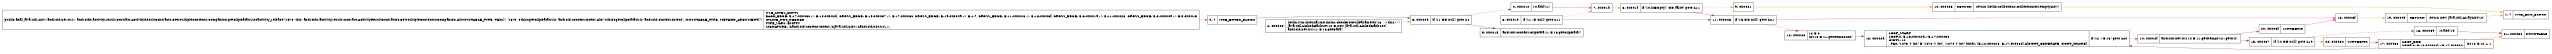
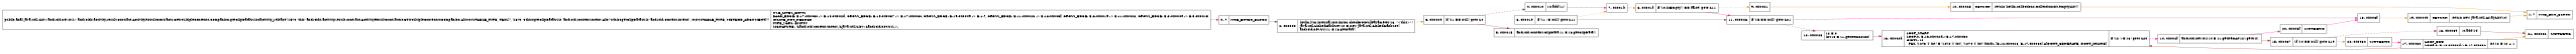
  digraph {
    rankdir=LR
    node [shape=record]
    edge [color=brown]
    n1 [label="{0\:\ ?|MTH_ENTER_BLOCK\l}"]
    n2 [label="{2\:\ 0x0000|kotlin.jvm.internal.Intrinsics.checkNotNullParameter(r6, \"\<this\>\")\ljava.util.LinkedHashSet r0 = new java.util.LinkedHashSet()\landroid.net.Uri r1 = r6.getData()\l}"]
    n3 [label="{3\:\ 0x000e|if (r1 == null) goto L4\l}"]
    n4 [label="{4\:\ 0x0010|r0.add(r1)\l}"]
    n5 [label="{5\:\ 0x0015|android.content.ClipData r1 = r6.getClipData()\l}"]
    n6 [label="{7\:\ 0x001b}"]
    n7 [label="{6\:\ 0x0019|if (r1 != null) goto L11\l}"]
    n8 [label="{11\:\ 0x0026|if (r5 == null) goto L21\l}"]
    n9 [label="{8\:\ 0x001f|if (r0.isEmpty() == false) goto L11\l}"]
    n10 [label="{12\:\ 0x0028|r2 = 0\lint r3 = r1.getItemCount()\l}"]
    n11 [label="{18\:\ 0x003f}"]
    n12 [label="{9\:\ 0x0021}"]
    n13 [label="{10\:\ 0x0025|RETURN\l|return kotlin.collections.CollectionsKt.emptyList()\l}"]
    n14 [label="{1\:\ ?|MTH_EXIT_BLOCK\l}"]
    n15 [label="{13\:\ 0x002d|LOOP_START\lLOOP:0: B:13:0x002d\-\>B:17:0x003c\lHINTS: r2 \l  PHI: (r2v3 'i' int) = (r2v2 'i' int), (r2v4 'i' int) binds: [B:12:0x0028, B:17:0x003c] A[DONT_GENERATE, DONT_INLINE]\l|if (r2 \>= r3) goto L20\l}"]
    n16 [label="{19\:\ 0x0049|RETURN\l|return new java.util.ArrayList(r0)\l}"]
    n17 [label="{14\:\ 0x002f|android.net.Uri r4 = r1.getItemAt(r2).getUri()\l}"]
    n18 [label="{20\:\ 0x003f|SYNTHETIC\l}"]
    n19 [label="{15\:\ 0x0037|if (r4 == null) goto L19\l}"]
    n20 [label="{16\:\ 0x0039|r0.add(r4)\l}"]
    n21 [label="{22\:\ 0x003c|SYNTHETIC\l}"]
-   n22 [label="{21\:\ 0x003c|IMMUTABLE\l}"]
+   n22 [label="{21\:\ 0x003c|SYNTHETIC\l}"]
    n23 [label="{17\:\ 0x003c|LOOP_END\lLOOP:0: B:13:0x002d\-\>B:17:0x003c\l|int r2 = r2 + 1\l}"]
    n24 [label="{public final java.util.List\<android.net.Uri\> androidx.activity.result.contract.ActivityResultContracts.GetMultipleContents.Companion.getClipDataUris$activity_release((r5v0 'this' androidx.activity.result.contract.ActivityResultContracts$GetMultipleContents$Companion A[IMMUTABLE_TYPE, THIS]), (r6v0 '$this$getClipDataUris' android.content.Intent A[D('$this$getClipDataUris' android.content.Intent), IMMUTABLE_TYPE, METHOD_ARGUMENT]))  | USE_LINES_HINTS\lBACK_EDGE: B:17:0x003c \-\> B:13:0x002d, CROSS_EDGE: B:15:0x0037 \-\> B:17:0x003c, CROSS_EDGE: B:19:0x0049 \-\> B:1:?, CROSS_EDGE: B:11:0x0026 \-\> B:18:0x003f, CROSS_EDGE: B:6:0x0019 \-\> B:11:0x0026, CROSS_EDGE: B:3:0x000e \-\> B:5:0x0015\lINLINE_NOT_NEEDED\lTYPE_VARS: EMPTY\lSIGNATURE: (Landroid\/content\/Intent;)Ljava\/util\/List\<Landroid\/net\/Uri;\>;\l}"]
-   n1 -> n3
+   n1 -> n2
    n2 -> n3 [color=darkorange]
    n3 -> n4 [style=dashed]
    n3 -> n5
    n4 -> n6 [color=deeppink]
    n6 -> n9 [color=darkorange]
    n7 -> n6 [color=darkorange style=dashed]
    n7 -> n8
    n8 -> n10 [style=dashed]
    n8 -> n11 [color=deeppink]
    n9 -> n8 [color=deeppink]
    n9 -> n12 [color=darkorange style=dashed]
    n10 -> n15
    n11 -> n16 [color=darkorange]
    n12 -> n13 [color=darkorange]
    n13 -> n14 [color=darkorange]
    n15 -> n17 [color=deeppink style=dashed]
    n16 -> n14 [color=darkorange]
    n17 -> n18 [color=deeppink]
    n17 -> n19
    n18 -> n11 [color=deeppink]
    n19 -> n20 [style=dashed]
    n19 -> n21 [color=darkorange]
    n20 -> n22
    n21 -> n23 [color=deeppink]
    n23 -> n15
    n23 -> n22 [color=darkorange]
    n24 -> n1 [color=deeppink]
  }
